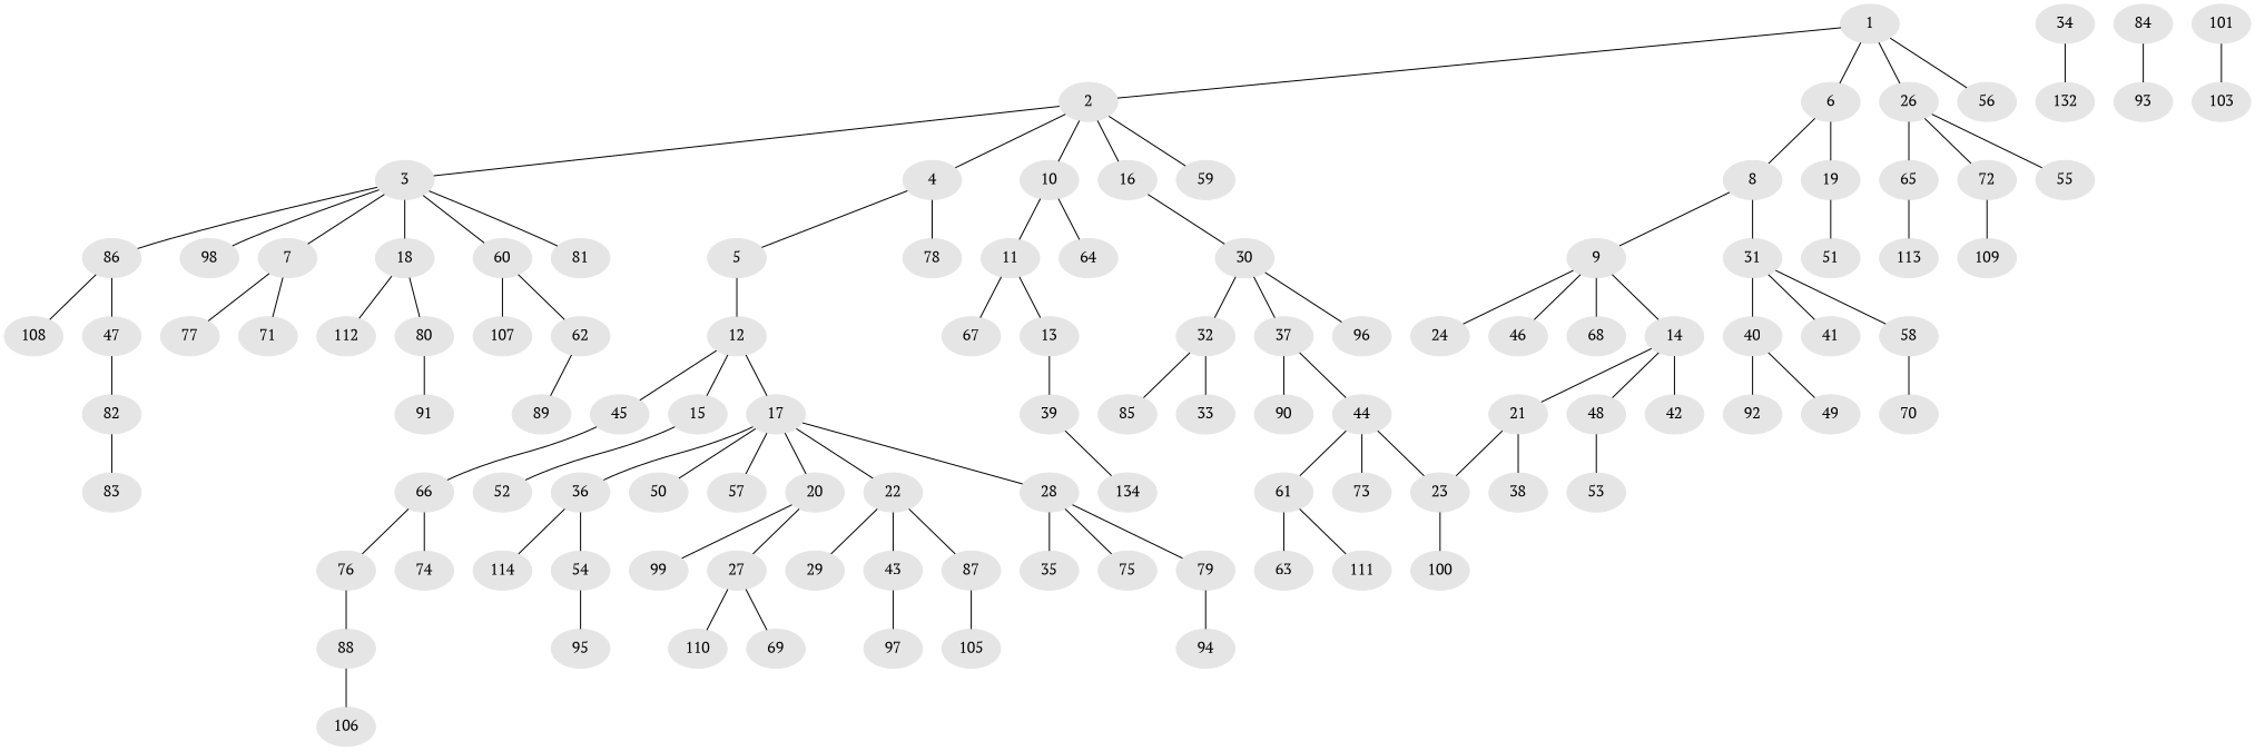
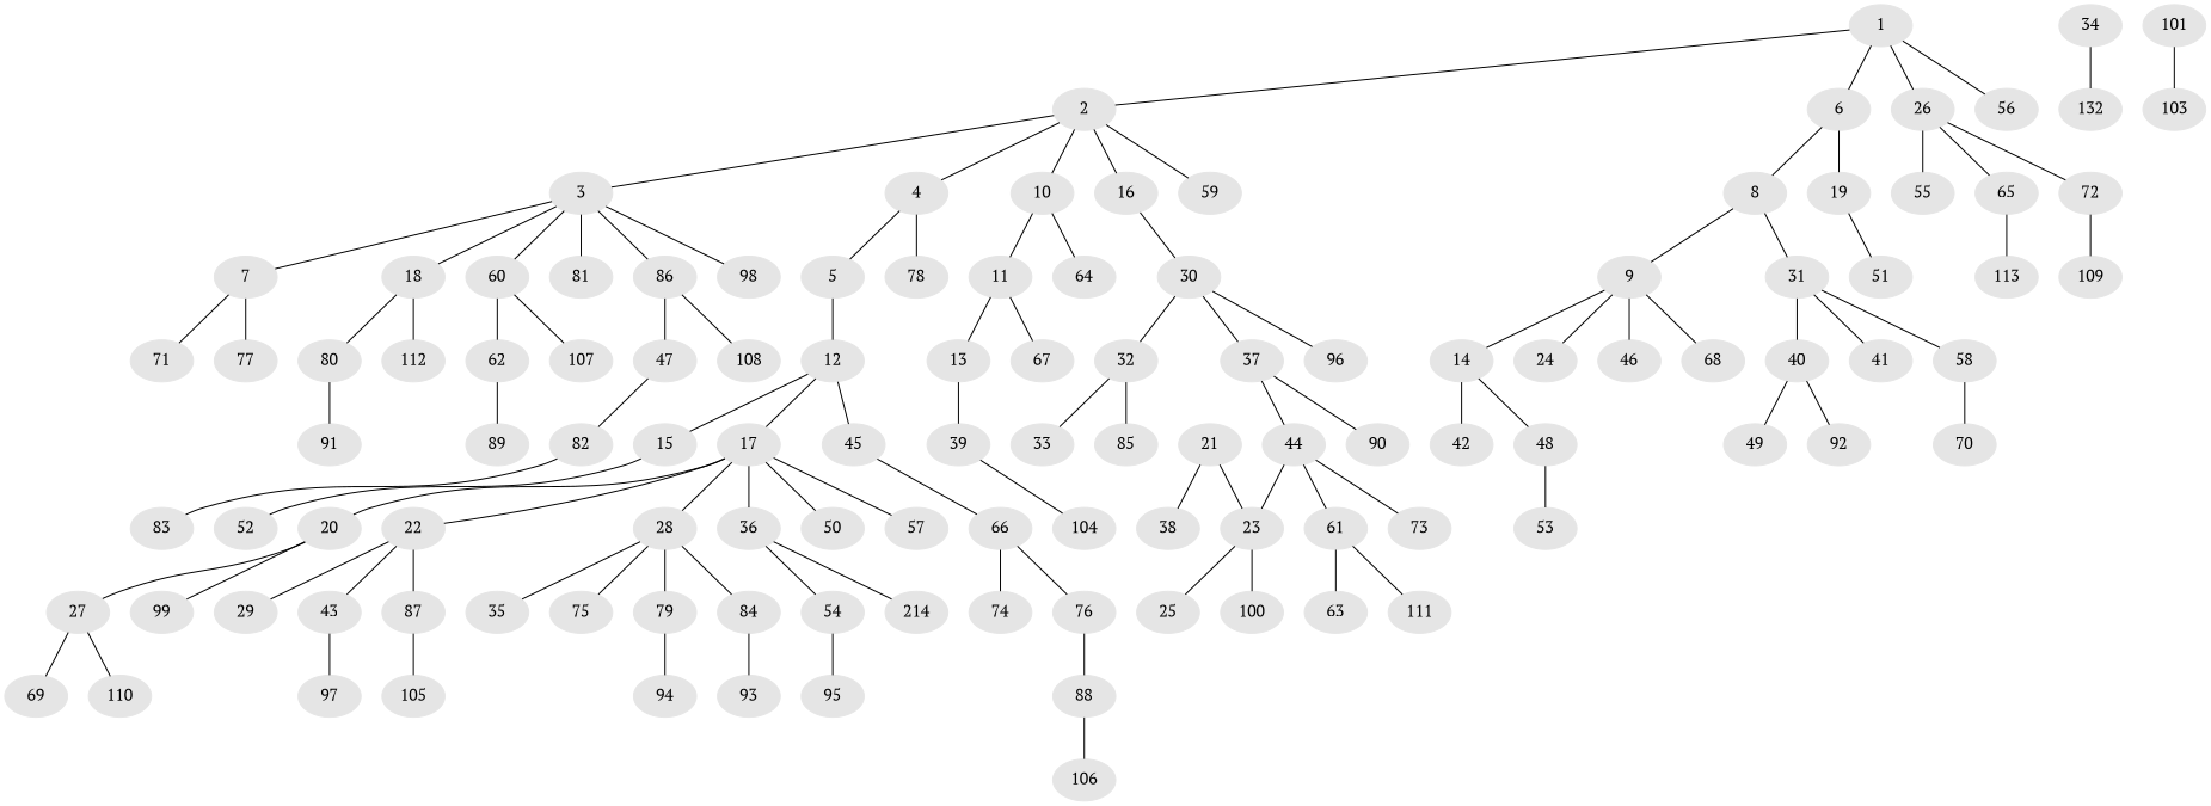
  graph {
    fontname="PT Serif"
    node [color=gray90 fontname="PT Serif" style=filled]
    edge [fontname="PT Serif"]
    1
    2
    6
    26
    56
    3
    4
    10
    16
    59
    8
    19
    55
    65
    72
    7
    18
    60
    81
    86
    98
    5
    78
    11
    64
    30
    71
    77
    80
    112
    47
    82
    62
    107
    108
    12
    15
    17
    45
    9
    31
    51
    14
    24
    46
    68
    40
    41
    58
    21
    42
    48
    13
    67
    n55 [label=132]
    34
    39
    52
    20
    22
    28
    36
    50
    57
    66
-   104 [label=134]
+   104
    23
    38
    53
    32
    37
    96
    27
    99
    29
    43
    87
    35
    75
    79
    84
    54
-   114
+   114 [label=214]
    91
    69
    110
+   25
    100
    97
    105
    113
    109
    94
    93
    33
    85
    44
    90
    49
    92
    70
    95
    61
    73
    63
    111
    101
    103
    74
    76
    83
    89
    88
    106
    1 -- 2
    1 -- 6
    1 -- 26
    1 -- 56
    2 -- 3
    2 -- 4
    2 -- 10
    2 -- 16
    2 -- 59
    6 -- 8
    6 -- 19
    26 -- 55
    26 -- 65
    26 -- 72
    3 -- 7
    3 -- 18
    3 -- 60
    3 -- 81
    3 -- 86
    3 -- 98
    4 -- 5
    4 -- 78
    10 -- 11
    10 -- 64
    16 -- 30
    8 -- 9
    8 -- 31
    19 -- 51
    65 -- 113
    72 -- 109
    7 -- 71
    7 -- 77
    18 -- 80
    18 -- 112
    60 -- 62
    60 -- 107
    86 -- 47
    86 -- 108
    5 -- 12
    11 -- 13
    11 -- 67
    30 -- 32
    30 -- 37
    30 -- 96
    80 -- 91
    47 -- 82
    82 -- 83
    62 -- 89
    12 -- 15
    12 -- 17
    12 -- 45
    15 -- 52
    17 -- 20
    17 -- 22
    17 -- 28
    17 -- 36
    17 -- 50
    17 -- 57
    45 -- 66
    9 -- 14
    9 -- 24
    9 -- 46
    9 -- 68
    31 -- 40
    31 -- 41
    31 -- 58
-   14 -- 21
    14 -- 42
    14 -- 48
    40 -- 49
    40 -- 92
    58 -- 70
    21 -- 23
    21 -- 38
    48 -- 53
    13 -- 39
    34 -- n55
    39 -- 104
    20 -- 27
    20 -- 99
    22 -- 29
    22 -- 43
    22 -- 87
    28 -- 35
    28 -- 75
    28 -- 79
+   28 -- 84
    36 -- 54
    36 -- 114
    66 -- 74
    66 -- 76
+   23 -- 25
    23 -- 100
    32 -- 33
    32 -- 85
    37 -- 44
    37 -- 90
    27 -- 69
    27 -- 110
    43 -- 97
    87 -- 105
    79 -- 94
    84 -- 93
    54 -- 95
    44 -- 23
    44 -- 61
    44 -- 73
    61 -- 63
    61 -- 111
    101 -- 103
    76 -- 88
    88 -- 106
  }
